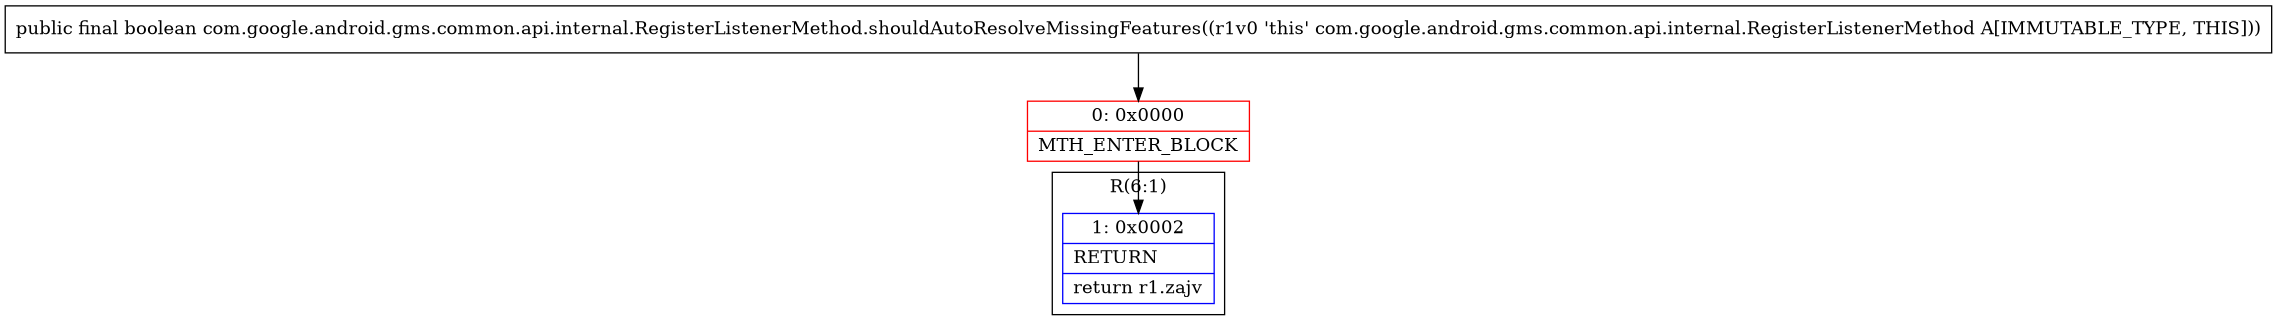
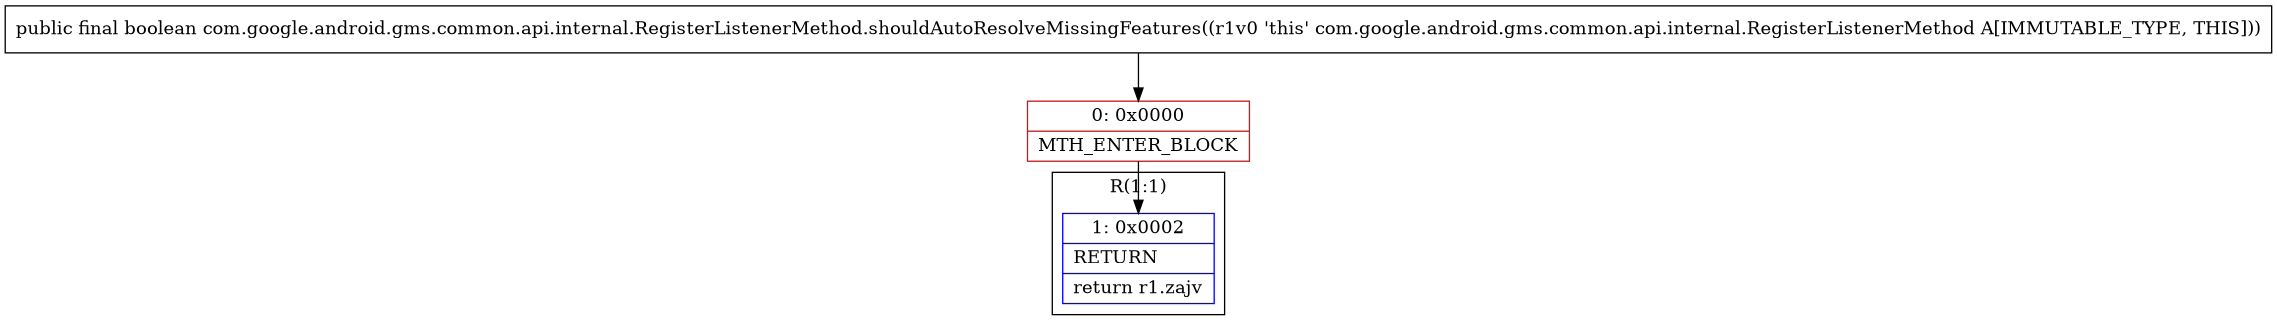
  digraph {
    node [shape=record]
    n1 [color=blue label="{1\:\ 0x0002|RETURN\l|return r1.zajv\l}"]
    n2 [color=red label="{0\:\ 0x0000|MTH_ENTER_BLOCK\l}"]
    n3 [label="{public final boolean com.google.android.gms.common.api.internal.RegisterListenerMethod.shouldAutoResolveMissingFeatures((r1v0 'this' com.google.android.gms.common.api.internal.RegisterListenerMethod A[IMMUTABLE_TYPE, THIS])) }"]
    subgraph cluster_1 {
-     label="R(6:1)"
+     label="R(1:1)"
      n1
    }
    n2 -> n1
    n3 -> n2
  }
